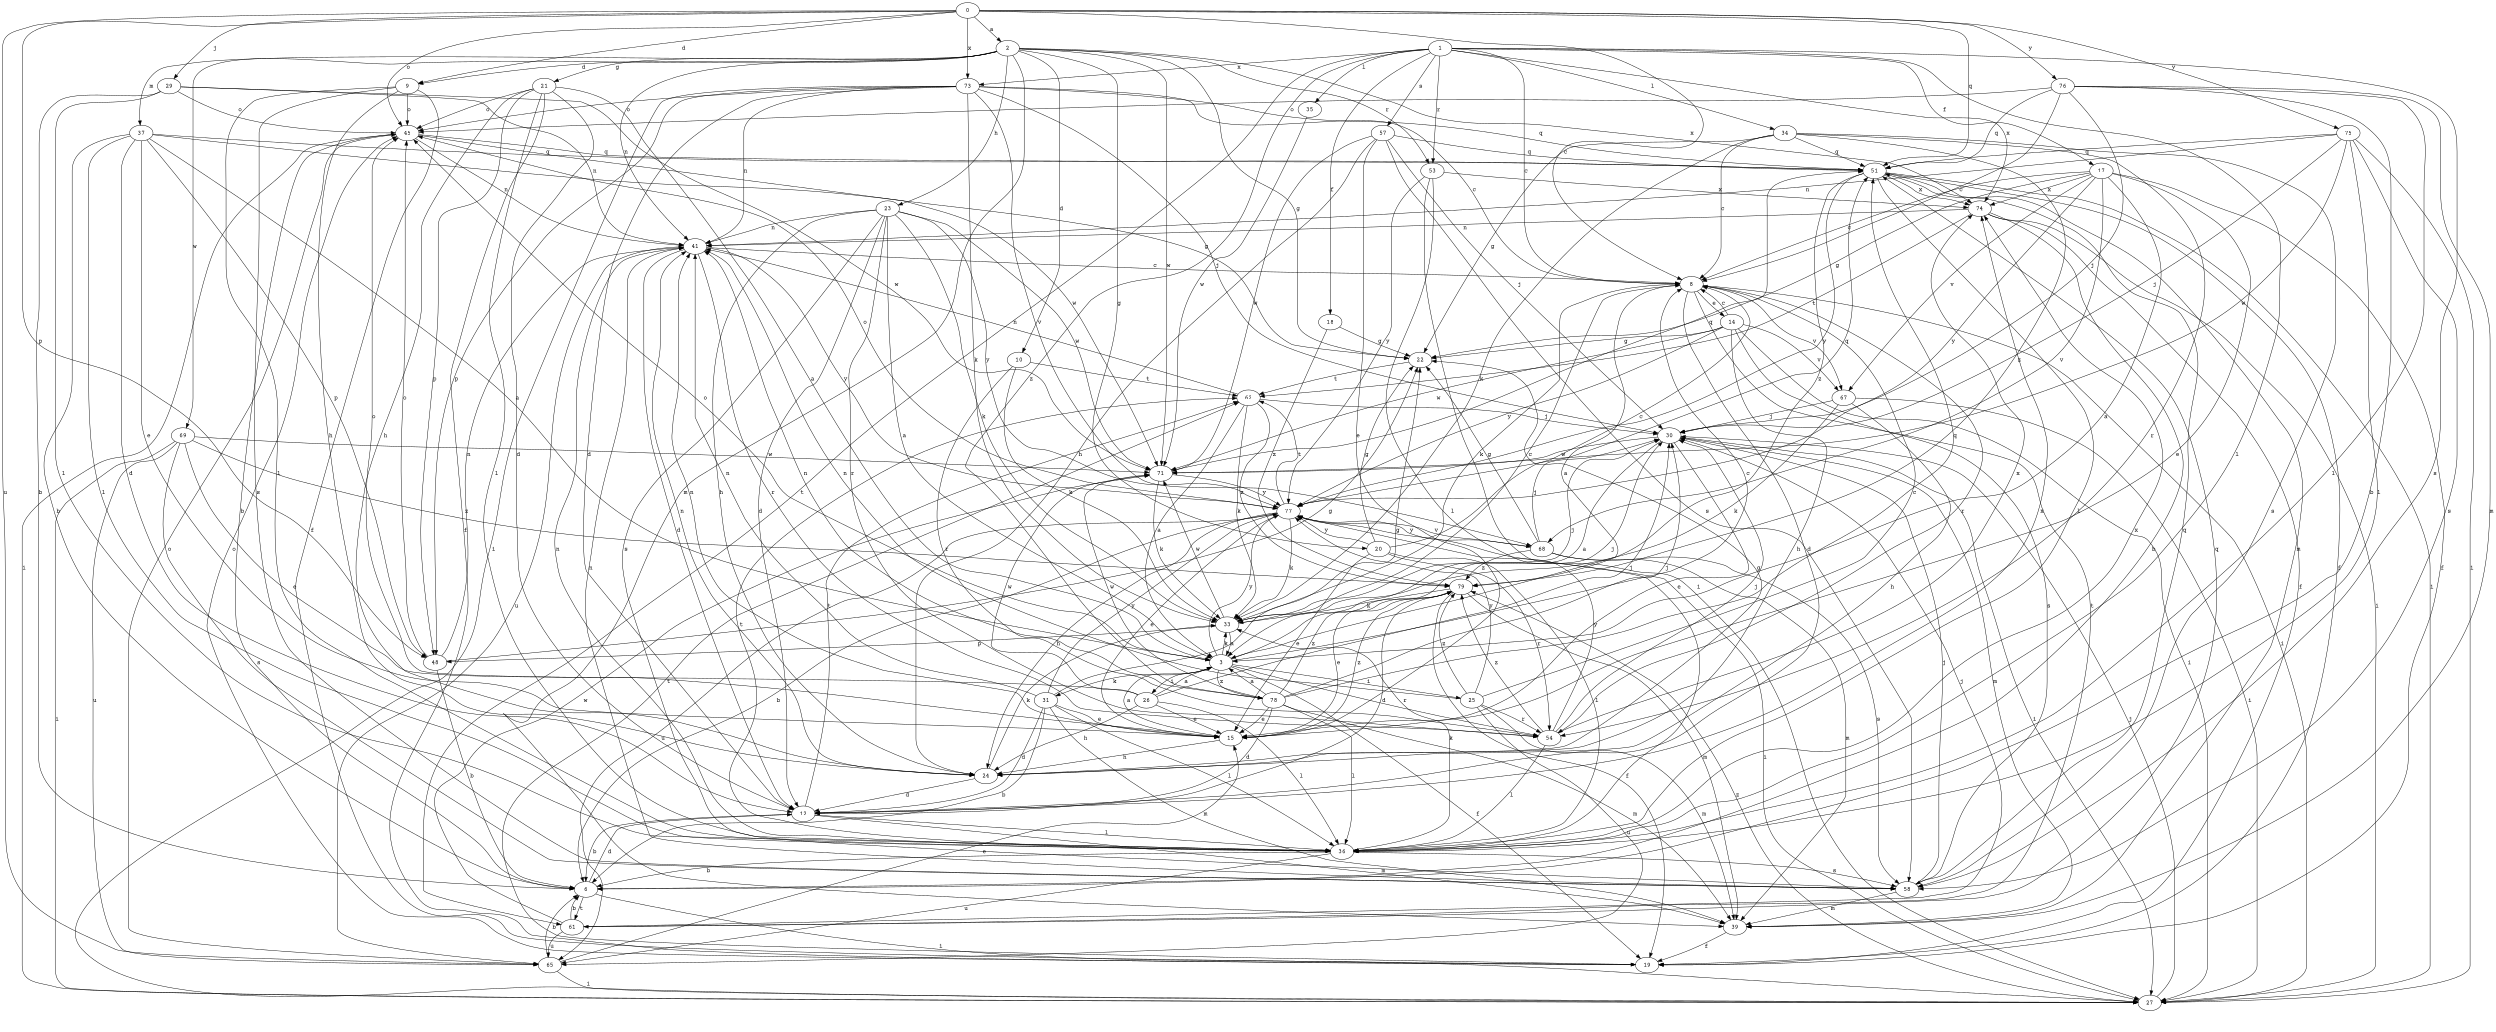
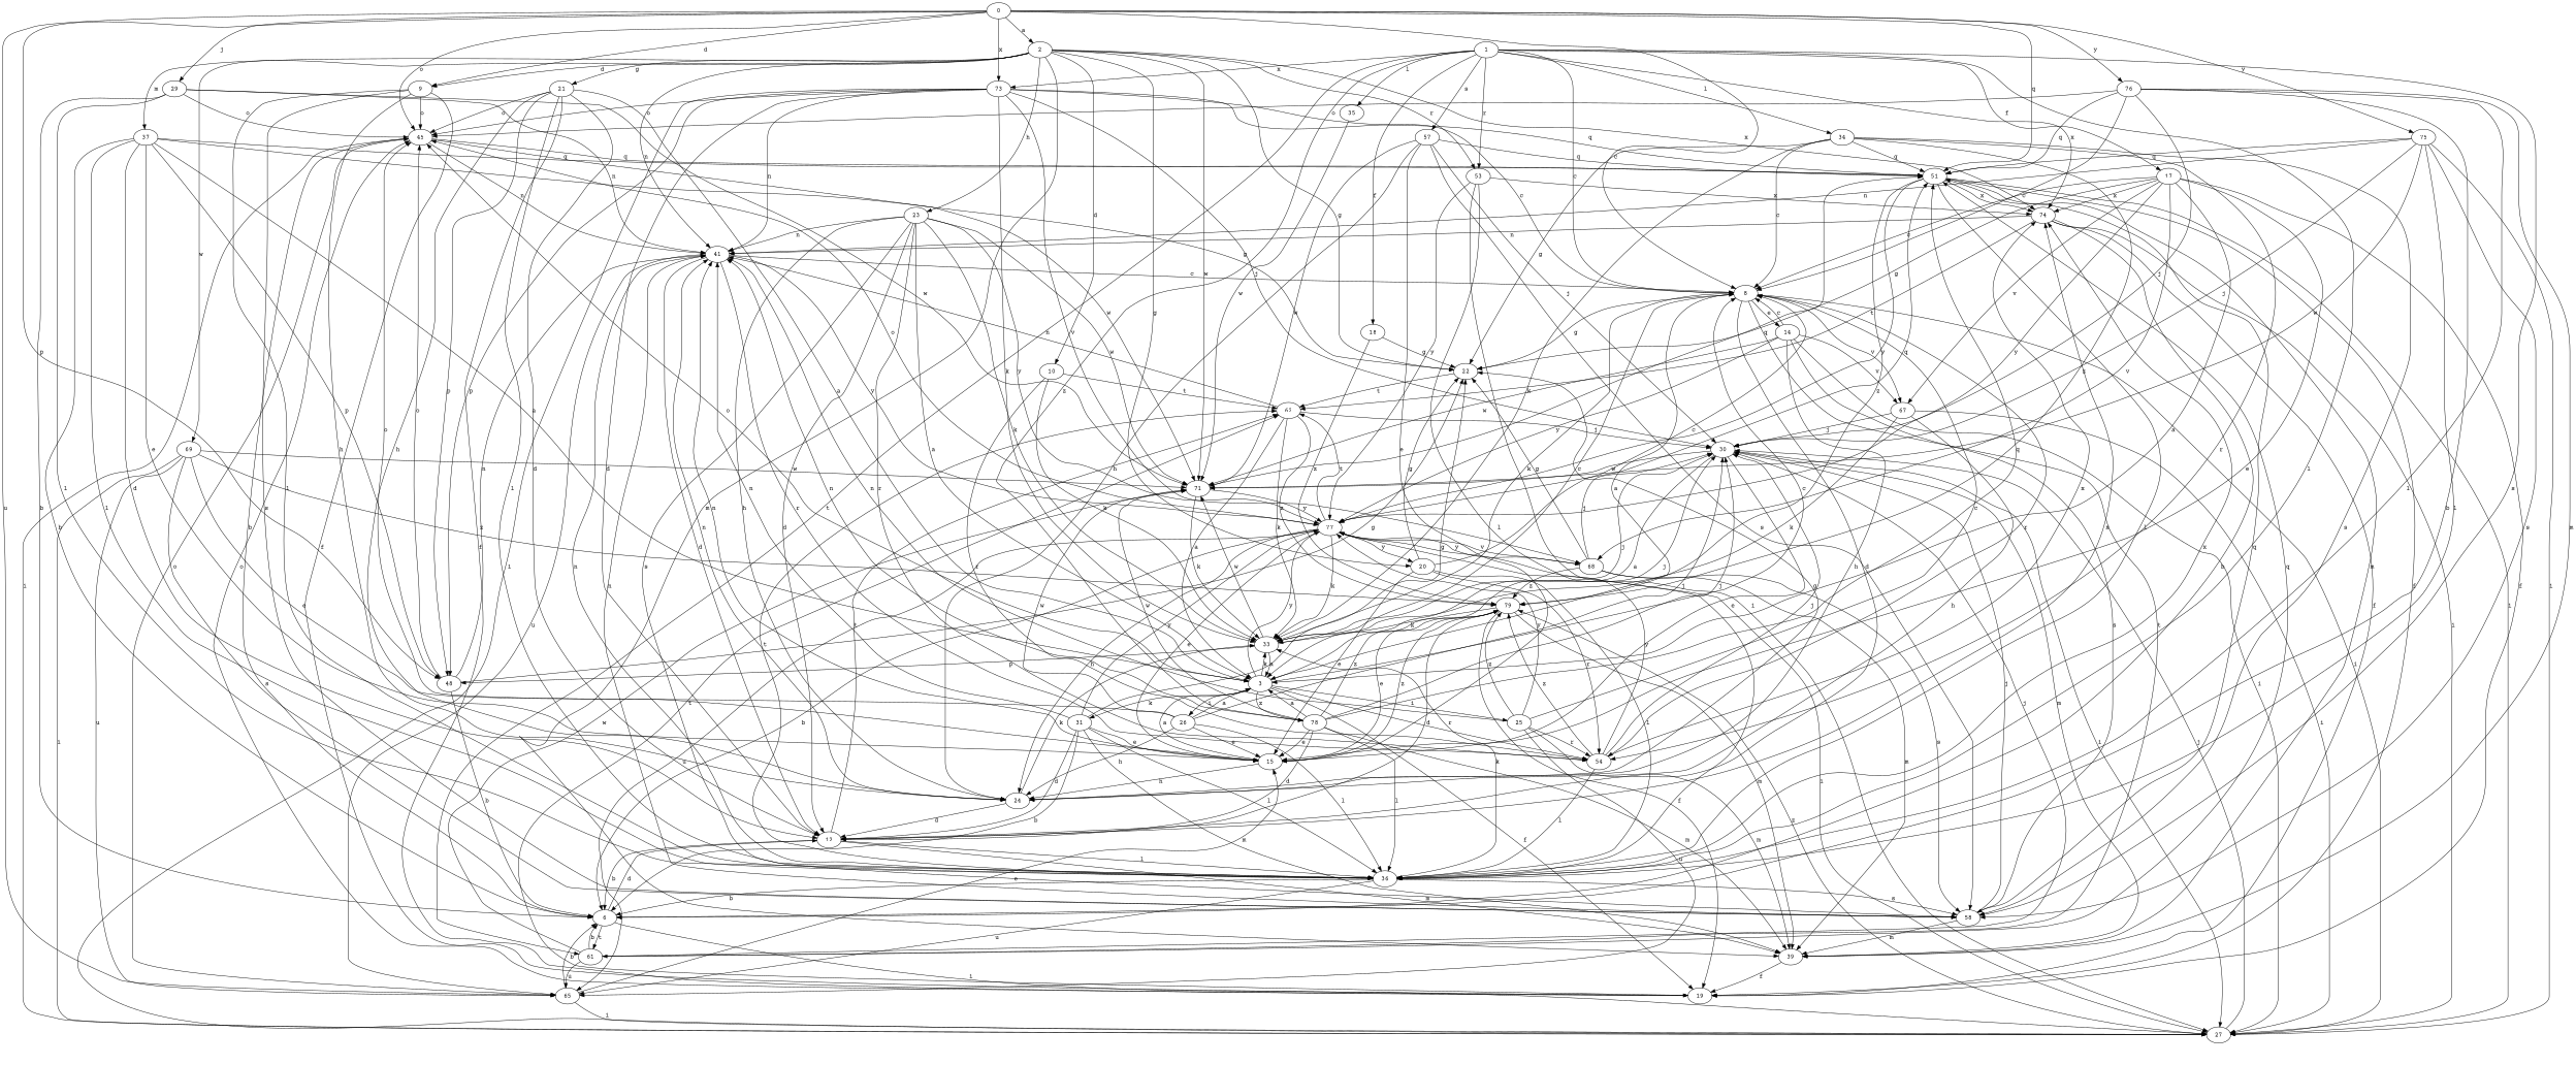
  strict digraph {
    fontname="Courier Prime"
    node [fontname="Courier Prime"]
    edge [fontname="Courier Prime"]
    0
    2
    8
    9
    29
    45
    48
    51
    65
    73
    75
    76
    53
    74
    10
    20
    21
    22
    23
    37
    39
    41
    69
    71
    61
    3
    33
    54
    12
    27
    14
    67
    36
    58
    19
    24
    6
    77
    79
    15
    30
    68
    1
    17
    18
    34
    35
    57
    78
    62
    25
    26
    31
    0 -> 2 [label=a]
    0 -> 8 [label=c]
    0 -> 9 [label=d]
    0 -> 29 [label=j]
    0 -> 45 [label=o]
    0 -> 48 [label=p]
    0 -> 51 [label=q]
    0 -> 65 [label=u]
    0 -> 73 [label=x]
    0 -> 75 [label=y]
    0 -> 76 [label=y]
    2 -> 9 [label=d]
    2 -> 53 [label=r]
    2 -> 74 [label=x]
    2 -> 10 [label=d]
    2 -> 20 [label=g]
    2 -> 21 [label=g]
    2 -> 22 [label=g]
    2 -> 23 [label=h]
    2 -> 37 [label=m]
    2 -> 39 [label=m]
    2 -> 41 [label=n]
    2 -> 69 [label=w]
    2 -> 71 [label=w]
    8 -> 61 [label=t]
    8 -> 3 [label=a]
    8 -> 33 [label=k]
    8 -> 54 [label=r]
    8 -> 12 [label=d]
    8 -> 27 [label=i]
    8 -> 14 [label=e]
    8 -> 67 [label=v]
    9 -> 45 [label=o]
    9 -> 36 [label=l]
    9 -> 58 [label=s]
    9 -> 19 [label=f]
    9 -> 24 [label=h]
    29 -> 45 [label=o]
    29 -> 41 [label=n]
    29 -> 71 [label=w]
    29 -> 36 [label=l]
    29 -> 6 [label=b]
    45 -> 51 [label=q]
    45 -> 41 [label=n]
    45 -> 71 [label=w]
    45 -> 27 [label=i]
    45 -> 6 [label=b]
    48 -> 45 [label=o]
    48 -> 22 [label=g]
    48 -> 41 [label=n]
    48 -> 6 [label=b]
    51 -> 74 [label=x]
    51 -> 39 [label=m]
    51 -> 27 [label=i]
    51 -> 36 [label=l]
    51 -> 19 [label=f]
    51 -> 77 [label=y]
    51 -> 79 [label=z]
    65 -> 45 [label=o]
    65 -> 27 [label=i]
    65 -> 6 [label=b]
    65 -> 15 [label=e]
    73 -> 8 [label=c]
    73 -> 45 [label=o]
    73 -> 48 [label=p]
    73 -> 51 [label=q]
    73 -> 41 [label=n]
    73 -> 33 [label=k]
    73 -> 12 [label=d]
    73 -> 27 [label=i]
    73 -> 30 [label=j]
    73 -> 68 [label=v]
    75 -> 51 [label=q]
    75 -> 41 [label=n]
    75 -> 71 [label=w]
    75 -> 27 [label=i]
    75 -> 36 [label=l]
    75 -> 58 [label=s]
    75 -> 30 [label=j]
    76 -> 8 [label=c]
    76 -> 45 [label=o]
    76 -> 51 [label=q]
    76 -> 39 [label=m]
    76 -> 36 [label=l]
    76 -> 6 [label=b]
    76 -> 30 [label=j]
    53 -> 74 [label=x]
    53 -> 27 [label=i]
    53 -> 36 [label=l]
    53 -> 77 [label=y]
    74 -> 41 [label=n]
    74 -> 27 [label=i]
    74 -> 19 [label=f]
    74 -> 6 [label=b]
    74 -> 62 [label=t]
    10 -> 33 [label=k]
    10 -> 54 [label=r]
    10 -> 62 [label=t]
    20 -> 8 [label=c]
    20 -> 22 [label=g]
    20 -> 54 [label=r]
    20 -> 36 [label=l]
-   20 -> 77 [label=y]
+   77 -> 20 [label=y]
    20 -> 15 [label=e]
    21 -> 45 [label=o]
    21 -> 48 [label=p]
    21 -> 3 [label=a]
    21 -> 12 [label=d]
    21 -> 36 [label=l]
    21 -> 19 [label=f]
    21 -> 24 [label=h]
    22 -> 62 [label=t]
    23 -> 41 [label=n]
    23 -> 71 [label=w]
    23 -> 3 [label=a]
    23 -> 33 [label=k]
    23 -> 54 [label=r]
    23 -> 12 [label=d]
    23 -> 58 [label=s]
    23 -> 24 [label=h]
    23 -> 77 [label=y]
    37 -> 48 [label=p]
    37 -> 51 [label=q]
    37 -> 22 [label=g]
    37 -> 3 [label=a]
    37 -> 12 [label=d]
    37 -> 36 [label=l]
    37 -> 6 [label=b]
    37 -> 15 [label=e]
    39 -> 19 [label=f]
    41 -> 8 [label=c]
    41 -> 65 [label=u]
    41 -> 54 [label=r]
    41 -> 12 [label=d]
    41 -> 77 [label=y]
    69 -> 65 [label=u]
    69 -> 71 [label=w]
    69 -> 27 [label=i]
    69 -> 58 [label=s]
    69 -> 79 [label=z]
    69 -> 15 [label=e]
    71 -> 51 [label=q]
    71 -> 33 [label=k]
    71 -> 77 [label=y]
    61 -> 51 [label=q]
    61 -> 65 [label=u]
    61 -> 71 [label=w]
    61 -> 6 [label=b]
    61 -> 30 [label=j]
    3 -> 8 [label=c]
    3 -> 45 [label=o]
    3 -> 33 [label=k]
    3 -> 54 [label=r]
    3 -> 19 [label=f]
    3 -> 77 [label=y]
    3 -> 30 [label=j]
    3 -> 78 [label=z]
    3 -> 25 [label=i]
    3 -> 26 [label=i]
    3 -> 31 [label=k]
    33 -> 8 [label=c]
    33 -> 48 [label=p]
    33 -> 71 [label=w]
    33 -> 3 [label=a]
    33 -> 30 [label=j]
    54 -> 74 [label=x]
    54 -> 36 [label=l]
    54 -> 77 [label=y]
    54 -> 79 [label=z]
    54 -> 30 [label=j]
    12 -> 74 [label=x]
    12 -> 39 [label=m]
    12 -> 36 [label=l]
    12 -> 6 [label=b]
    12 -> 62 [label=t]
    27 -> 79 [label=z]
    27 -> 30 [label=j]
    14 -> 8 [label=c]
-   14 -> 22 [label=g]
+   8 -> 22 [label=g]
    14 -> 71 [label=w]
    14 -> 27 [label=i]
    14 -> 67 [label=v]
    14 -> 58 [label=s]
    14 -> 24 [label=h]
    14 -> 77 [label=y]
    67 -> 33 [label=k]
    67 -> 27 [label=i]
    67 -> 24 [label=h]
    67 -> 30 [label=j]
    36 -> 65 [label=u]
    36 -> 74 [label=x]
    36 -> 41 [label=n]
    36 -> 33 [label=k]
    36 -> 58 [label=s]
    36 -> 6 [label=b]
    36 -> 62 [label=t]
    58 -> 51 [label=q]
    58 -> 39 [label=m]
    58 -> 41 [label=n]
    58 -> 30 [label=j]
    19 -> 45 [label=o]
    19 -> 62 [label=t]
    24 -> 22 [label=g]
    24 -> 41 [label=n]
    24 -> 33 [label=k]
    24 -> 12 [label=d]
    6 -> 61 [label=t]
    6 -> 12 [label=d]
    6 -> 27 [label=i]
    77 -> 45 [label=o]
    77 -> 51 [label=q]
    77 -> 65 [label=u]
    77 -> 33 [label=k]
    77 -> 27 [label=i]
    77 -> 24 [label=h]
    77 -> 6 [label=b]
    77 -> 15 [label=e]
    77 -> 68 [label=v]
    77 -> 62 [label=t]
    79 -> 39 [label=m]
    79 -> 33 [label=k]
    79 -> 12 [label=d]
    79 -> 19 [label=f]
    79 -> 15 [label=e]
    15 -> 41 [label=n]
    15 -> 3 [label=a]
    15 -> 24 [label=h]
    15 -> 79 [label=z]
    30 -> 39 [label=m]
    30 -> 71 [label=w]
    30 -> 3 [label=a]
    30 -> 27 [label=i]
    30 -> 15 [label=e]
    68 -> 22 [label=g]
    68 -> 39 [label=m]
    68 -> 58 [label=s]
    68 -> 77 [label=y]
    68 -> 79 [label=z]
    68 -> 30 [label=j]
    1 -> 8 [label=c]
    1 -> 73 [label=x]
    1 -> 53 [label=r]
    1 -> 74 [label=x]
    1 -> 61 [label=t]
    1 -> 36 [label=l]
    1 -> 58 [label=s]
    1 -> 17 [label=f]
    1 -> 18 [label=f]
    1 -> 34 [label=l]
    1 -> 35 [label=l]
    1 -> 57 [label=s]
    1 -> 78 [label=z]
    17 -> 8 [label=c]
    17 -> 74 [label=x]
    17 -> 22 [label=g]
    17 -> 3 [label=a]
    17 -> 67 [label=v]
    17 -> 19 [label=f]
    17 -> 77 [label=y]
    17 -> 15 [label=e]
    17 -> 68 [label=v]
    18 -> 22 [label=g]
    18 -> 79 [label=z]
    34 -> 8 [label=c]
    34 -> 51 [label=q]
    34 -> 22 [label=g]
    34 -> 33 [label=k]
    34 -> 54 [label=r]
    34 -> 58 [label=s]
    34 -> 79 [label=z]
    35 -> 71 [label=w]
    57 -> 51 [label=q]
    57 -> 71 [label=w]
    57 -> 58 [label=s]
    57 -> 24 [label=h]
    57 -> 15 [label=e]
    57 -> 30 [label=j]
    78 -> 51 [label=q]
    78 -> 39 [label=m]
    78 -> 41 [label=n]
    78 -> 71 [label=w]
    78 -> 3 [label=a]
    78 -> 12 [label=d]
    78 -> 36 [label=l]
    78 -> 79 [label=z]
    78 -> 15 [label=e]
    78 -> 30 [label=j]
    62 -> 41 [label=n]
    62 -> 3 [label=a]
    62 -> 33 [label=k]
    62 -> 79 [label=z]
    62 -> 30 [label=j]
    25 -> 8 [label=c]
    25 -> 65 [label=u]
    25 -> 39 [label=m]
    25 -> 41 [label=n]
    25 -> 54 [label=r]
    25 -> 77 [label=y]
    25 -> 79 [label=z]
    26 -> 45 [label=o]
    26 -> 71 [label=w]
    26 -> 3 [label=a]
    26 -> 36 [label=l]
    26 -> 24 [label=h]
    26 -> 15 [label=e]
    26 -> 30 [label=j]
    31 -> 22 [label=g]
    31 -> 39 [label=m]
    31 -> 41 [label=n]
    31 -> 12 [label=d]
    31 -> 36 [label=l]
    31 -> 6 [label=b]
    31 -> 77 [label=y]
    31 -> 15 [label=e]
  }
